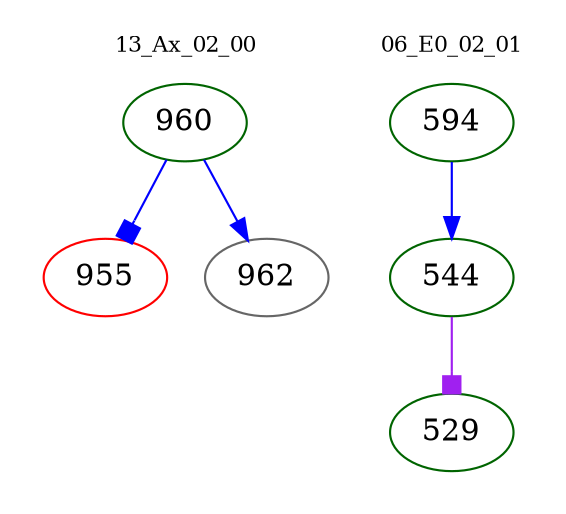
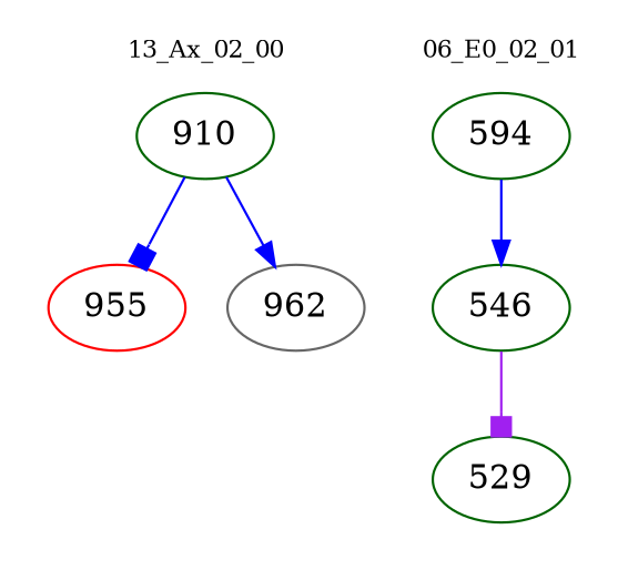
  digraph {
    node [color=darkgreen]
    edge [arrowhead=box color=blue]
-   n1 [label=960]
+   n1 [label=910]
    n2 [color=red label=955]
    n3 [color=gray40 label=962]
    n4 [label=594]
-   n5 [label=544]
+   n5 [label=546]
    n6 [label=529]
    subgraph cluster_1 {
      color=white
      fontsize=10
      label="13_Ax_02_00"
      n1
      n2
      n3
    }
    subgraph cluster_2 {
      color=white
      fontsize=10
      label="06_E0_02_01"
      n4
      n5
      n6
    }
    n1 -> n2
    n1 -> n3 [arrowhead=normal]
    n4 -> n5 [arrowhead=normal]
    n5 -> n6 [color=purple]
  }
